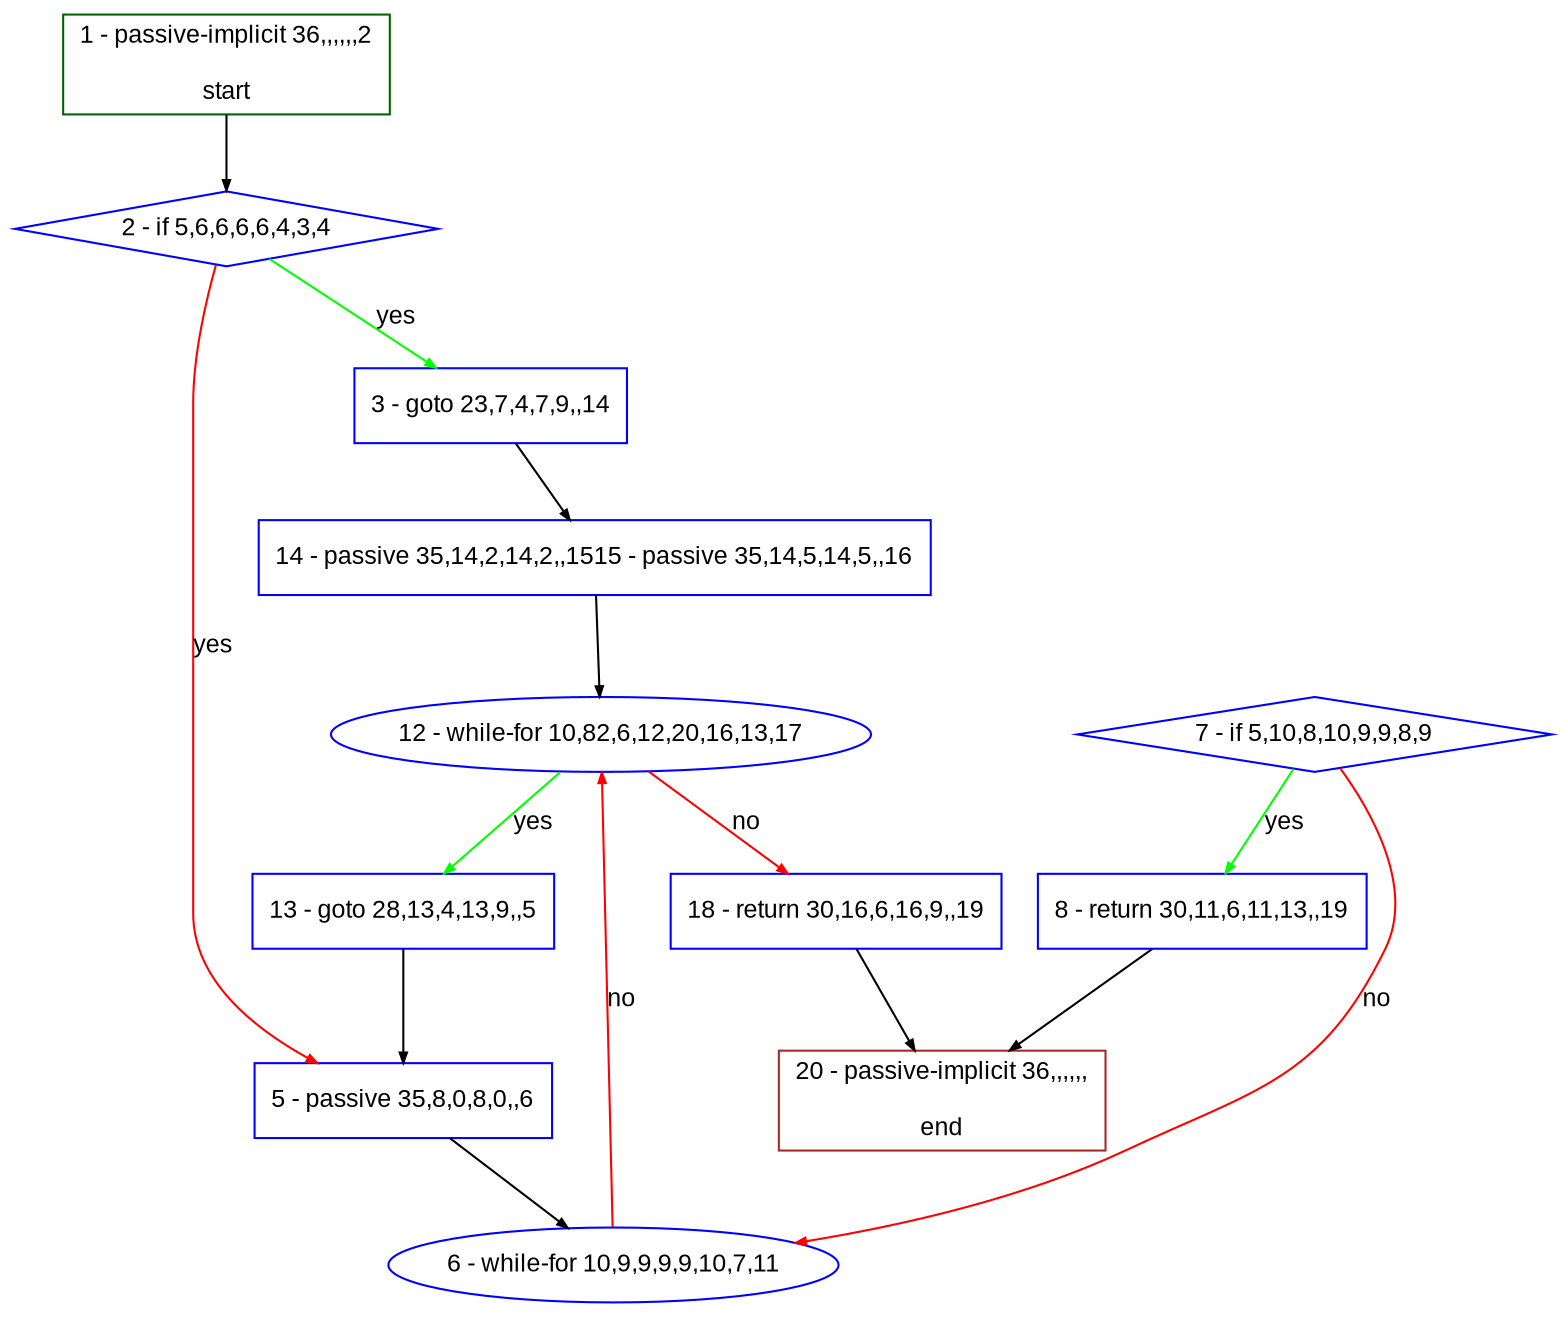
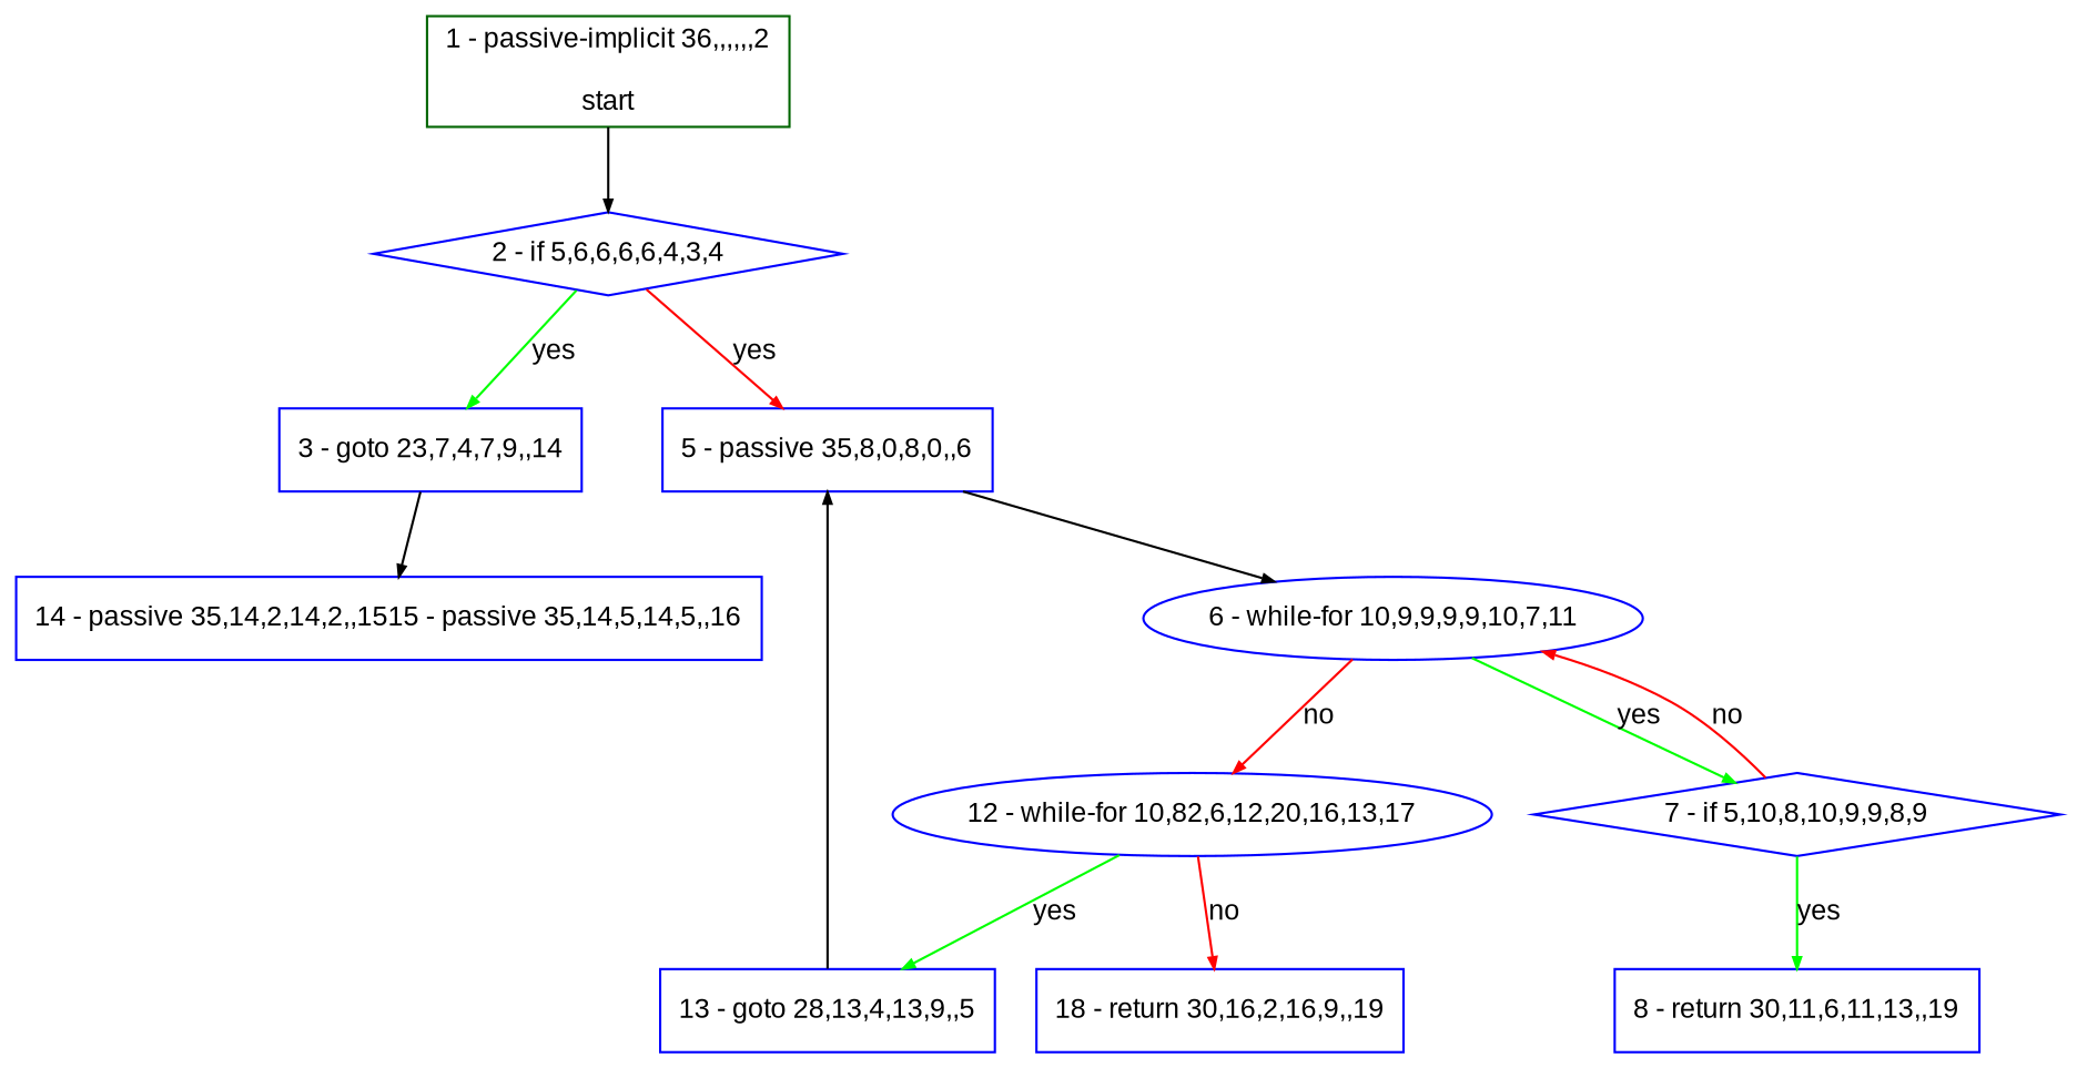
  digraph {
    bgcolor=white
    compound=true
    fillcolor="#FFFFCC"
    fontname=Arial
    fontsize=12
    pack=true
    packmode=clust
    style="rounded,filled"
    node [color="#0000ff" compound=true fillcolor="#ffffff" fixedsize=false fontname=Arial fontsize=12 node_initialized=no shape=box style=filled]
    edge [arrowhead=normal arrowsize=0.5 arrowtail=none color="#000000" compound=true dir=forward fontcolor=black fontname=Arial fontsize=12]
    n1 [label="2 - if 5,6,6,6,6,4,3,4" shape=diamond]
    n2 [label="3 - goto 23,7,4,7,9,,14"]
    n3 [label="5 - passive 35,8,0,8,0,,6"]
    n4 [label="14 - passive 35,14,2,14,2,,1515 - passive 35,14,5,14,5,,16"]
    n5 [label="6 - while-for 10,9,9,9,9,10,7,11" shape=oval]
    n6 [color="#006400" label="1 - passive-implicit 36,,,,,,2\n\nstart"]
    n7 [label="12 - while-for 10,82,6,12,20,16,13,17" shape=oval]
    n8 [label="7 - if 5,10,8,10,9,9,8,9" shape=diamond]
    n9 [label="13 - goto 28,13,4,13,9,,5"]
-   n10 [label="18 - return 30,16,6,16,9,,19"]
+   n10 [label="18 - return 30,16,2,16,9,,19"]
    n11 [label="8 - return 30,11,6,11,13,,19"]
-   n12 [color="#a52a2a" label="20 - passive-implicit 36,,,,,,\n\nend"]
    n1 -> n2 [color="#00ff00" label=yes]
    n1 -> n3 [color="#ff0000" label=yes]
    n2 -> n4
    n3 -> n5
-   n4 -> n7
    n5 -> n7 [color="#ff0000" label=no]
+   n5 -> n8 [color="#00ff00" label=yes]
    n6 -> n1
    n7 -> n9 [color="#00ff00" label=yes]
    n7 -> n10 [color="#ff0000" label=no]
    n8 -> n5 [color="#ff0000" label=no]
    n8 -> n11 [color="#00ff00" label=yes]
    n9 -> n3
-   n10 -> n12
-   n11 -> n12
  }
